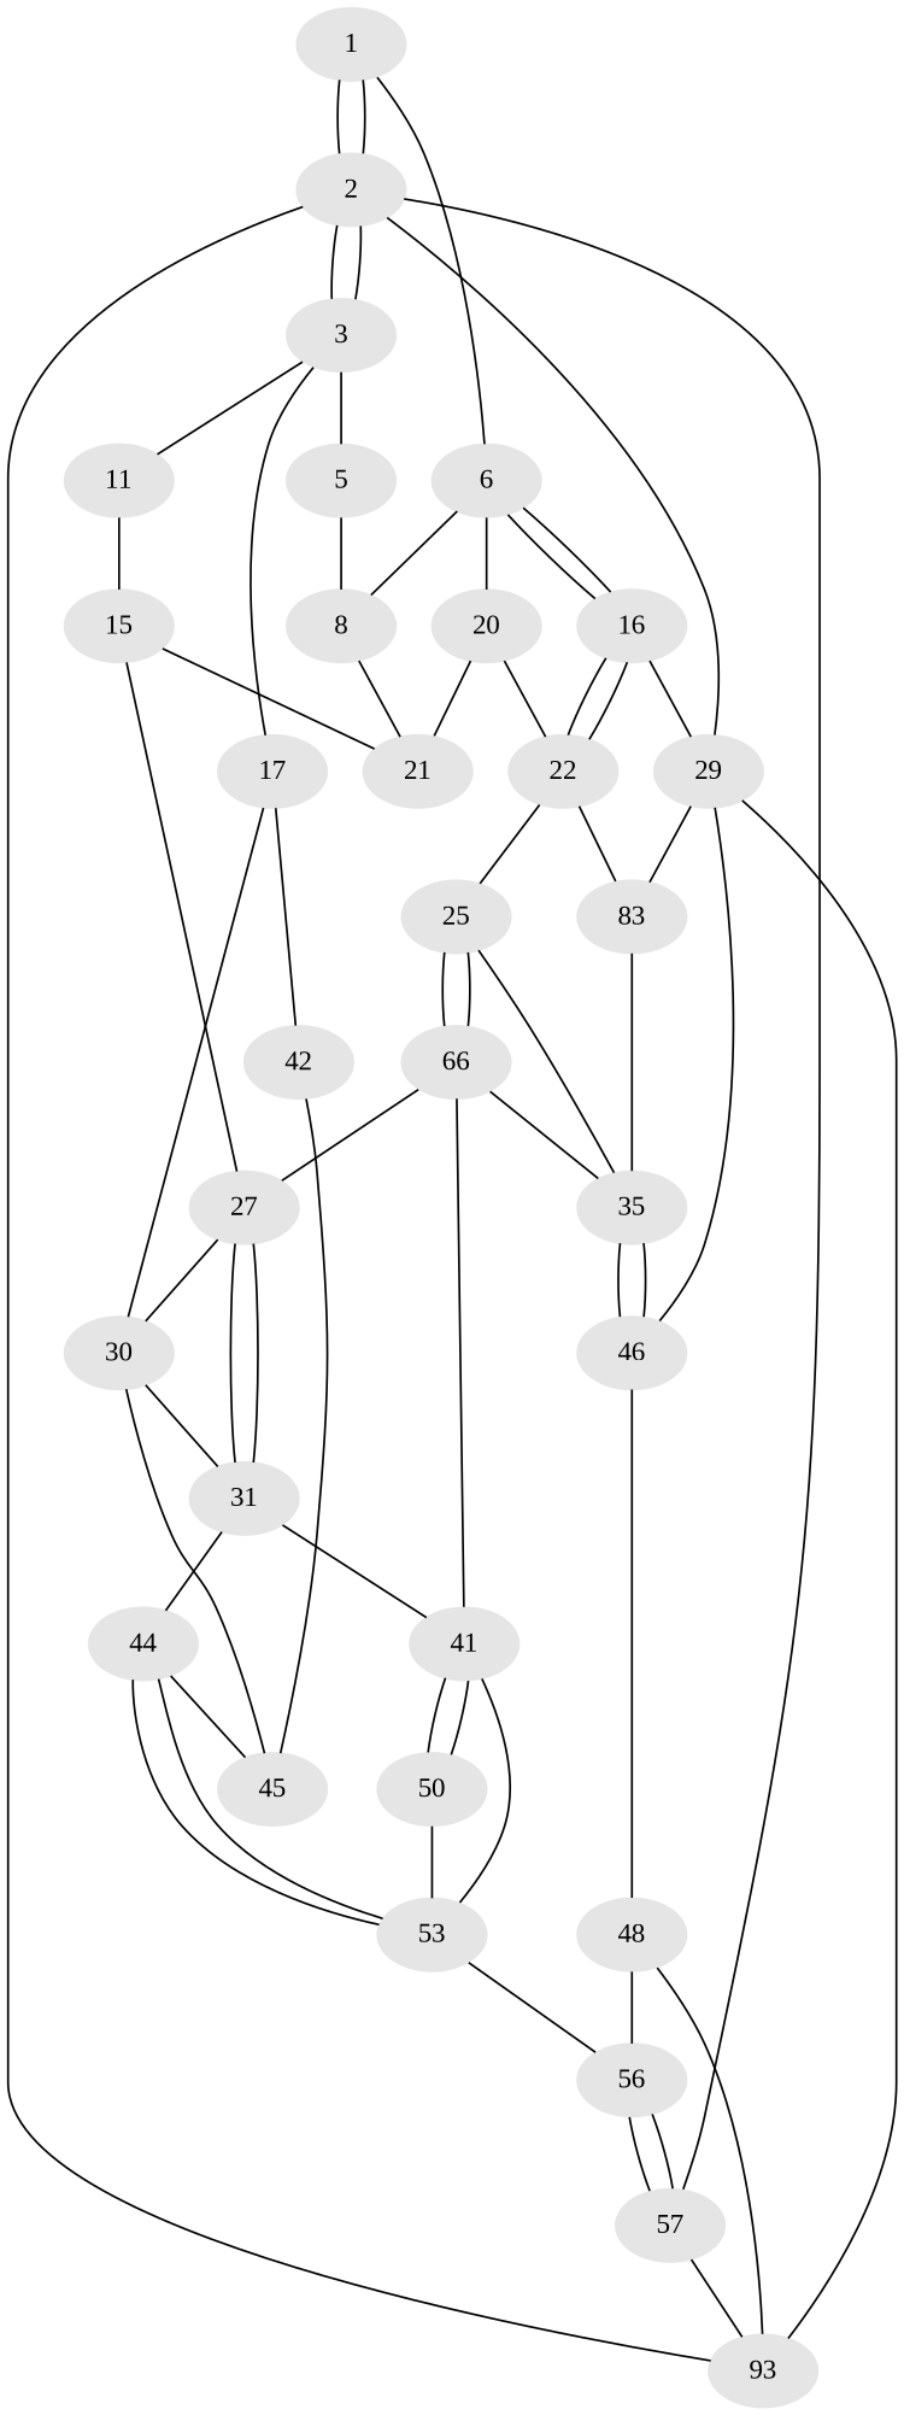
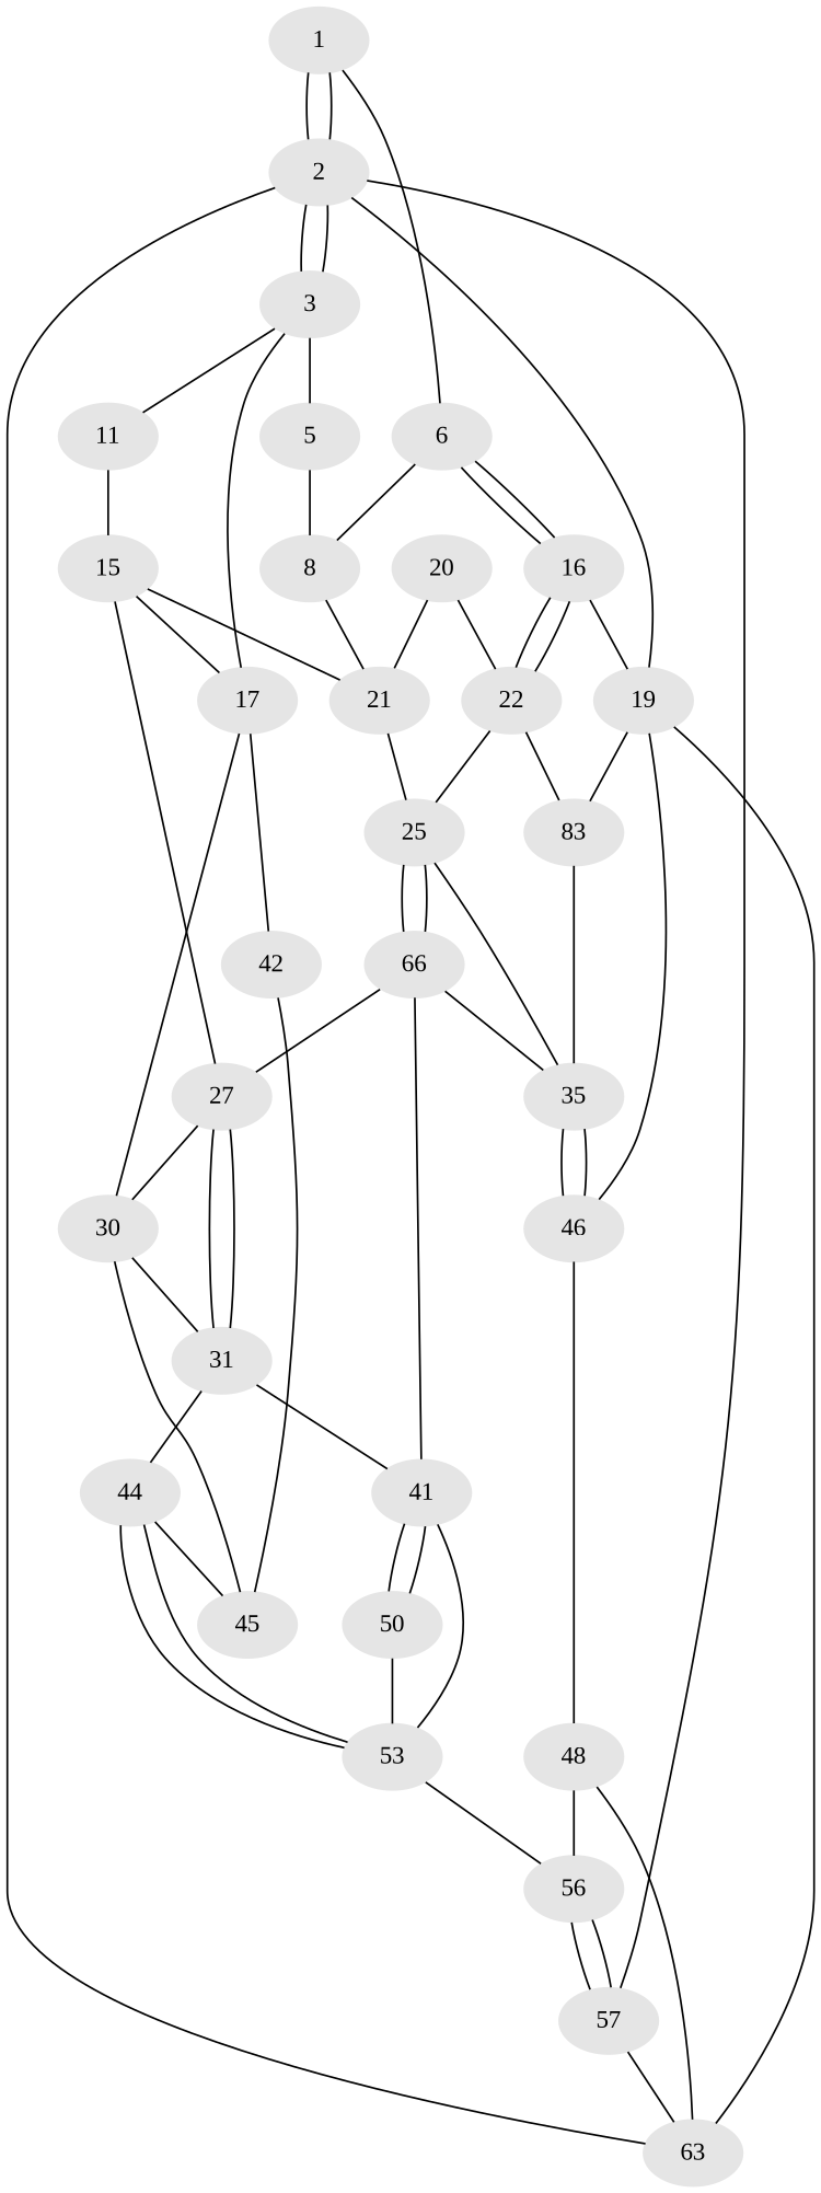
  graph {
    fontname="Liberation Serif"
    node [color=gray90 fontname="Liberation Serif" style=filled]
    edge [fontname="Liberation Serif"]
    2 [super="+43"]
    1
    6 [super="+7"]
    3 [super="+4"]
-   19 [super="+54" label=29]
+   19 [super="+54"]
    57 [super="+64"]
-   63 [super="+65" label=93]
+   63 [super="+65"]
    8 [super="+12"]
    n9 [label=16]
    20
    5 [super="+9"]
    11 [super="+14"]
    17 [super="+32"]
    n14 [label=83 super="+34"]
    46 [super="+47"]
    42 [super="+52"]
    45 [super="+51"]
    15 [super="+16"]
    30 [super="+31"]
    21 [super="+24"]
    22 [super="+23"]
    25 [super="+29"]
    27 [super="+28"]
    n24 [label=31 super="+39"]
    35 [super="+36"]
    48 [super="+61"]
    n27 [label=66 super="+37"]
    n28 [label=41 super="+41"]
    50 [super="+59"]
    53 [super="+55"]
    44
    56 [super="+62"]
    2 -- 3
    2 -- 3
    2 -- 19
    2 -- 57
    2 -- 63
    1 -- 2
    1 -- 2
    1 -- 6
    6 -- 8
    6 -- n9
    6 -- n9
-   6 -- 20
    3 -- 5
    3 -- 11
    3 -- 17
    19 -- 63
    19 -- n14 [weight=2]
    19 -- 46
    57 -- 63
    8 -- 21
    n9 -- 19
    n9 -- 22
    n9 -- 22
    20 -- 21
    20 -- 22
    5 -- 8
    11 -- 15
    17 -- 42
    17 -- 30
    n14 -- 35
    46 -- 48
    42 -- 45
+   15 -- 17
    15 -- 21
    15 -- 27
    30 -- 45
    30 -- n24
+   21 -- 25
    22 -- n14
    22 -- 25
    25 -- 35
    25 -- n27
    25 -- n27
    27 -- 30
    27 -- n24
    27 -- n24
    n24 -- n28
    n24 -- 44
    35 -- 46
    35 -- 46
    48 -- 63
    48 -- 56
    n27 -- 27
    n27 -- 35
    n27 -- n28
    n28 -- 50
    n28 -- 50
    n28 -- 53
    50 -- 53
    53 -- 56
    44 -- 45
    44 -- 53
    44 -- 53
    56 -- 57
    56 -- 57
  }
